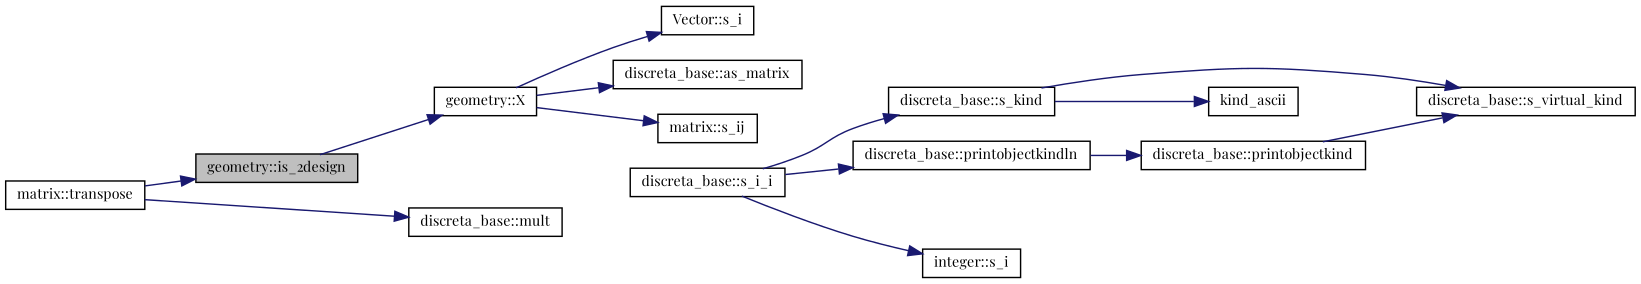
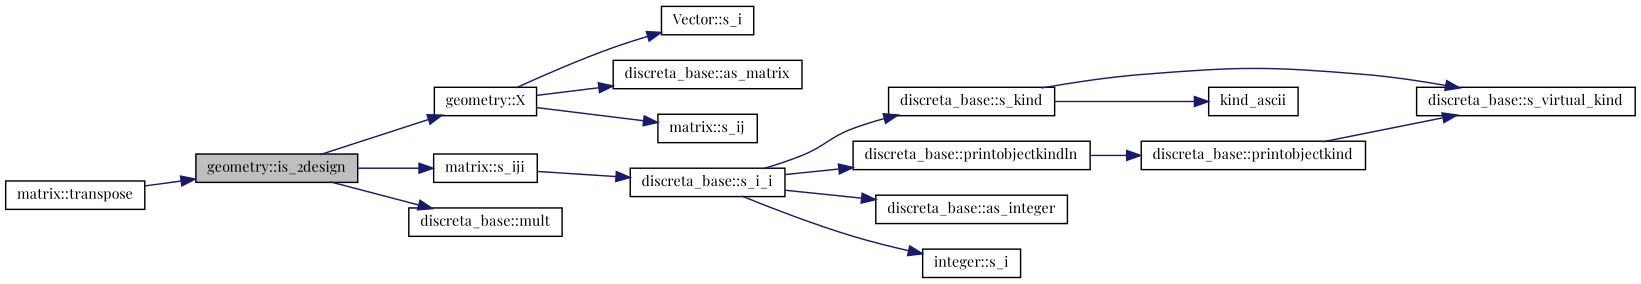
  digraph {
    fontname="Playfair Display"
    rankdir=LR
    node [color=black fillcolor=white fontname="Playfair Display" fontsize=10 shape=record style=filled]
    edge [color=midnightblue fontname="Playfair Display" fontsize=10 labelfontname=Helvetica labelfontsize=10 style=solid]
    n1 [fillcolor=grey75 fontcolor=black height=0.2 label="geometry::is_2design" width=0.4]
    n2 [height=0.2 label="geometry::X" width=0.4]
    n3 [height=0.2 label="discreta_base::mult" width=0.4]
+   n4 [height=0.2 label="matrix::s_iji" width=0.4]
    n5 [height=0.2 label="Vector::s_i" width=0.4]
    n6 [height=0.2 label="discreta_base::as_matrix" width=0.4]
    n7 [height=0.2 label="matrix::s_ij" width=0.4]
    n8 [height=0.2 label="matrix::transpose" width=0.4]
    n9 [height=0.2 label="discreta_base::s_i_i" width=0.4]
    n10 [height=0.2 label="discreta_base::s_kind" width=0.4]
    n11 [height=0.2 label="discreta_base::printobjectkindln" width=0.4]
+   n12 [height=0.2 label="discreta_base::as_integer" width=0.4]
    n13 [height=0.2 label="integer::s_i" width=0.4]
    n14 [height=0.2 label="discreta_base::s_virtual_kind" width=0.4]
    n15 [height=0.2 label=kind_ascii width=0.4]
    n16 [height=0.2 label="discreta_base::printobjectkind" width=0.4]
    n1 -> n2
-   n8 -> n3
+   n1 -> n3
+   n1 -> n4
    n2 -> n5
    n2 -> n6
    n2 -> n7
+   n4 -> n9
    n8 -> n1
    n9 -> n10
    n9 -> n11
+   n9 -> n12
    n9 -> n13
    n10 -> n14
    n10 -> n15
    n11 -> n16
    n16 -> n14
  }
